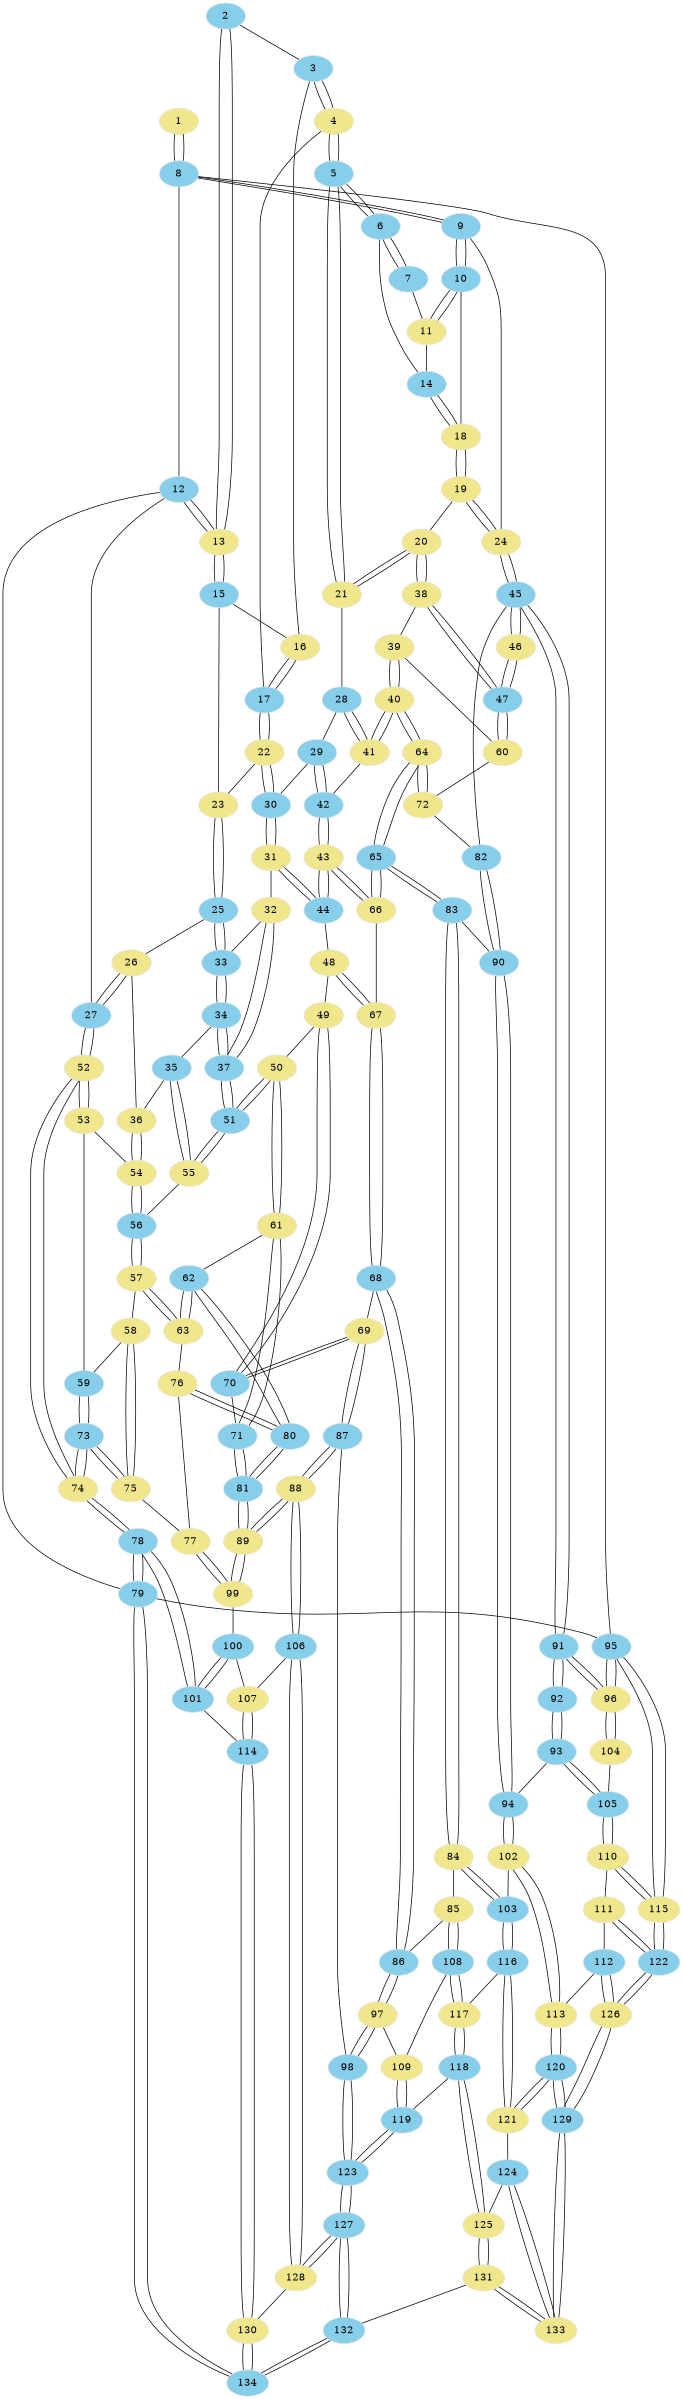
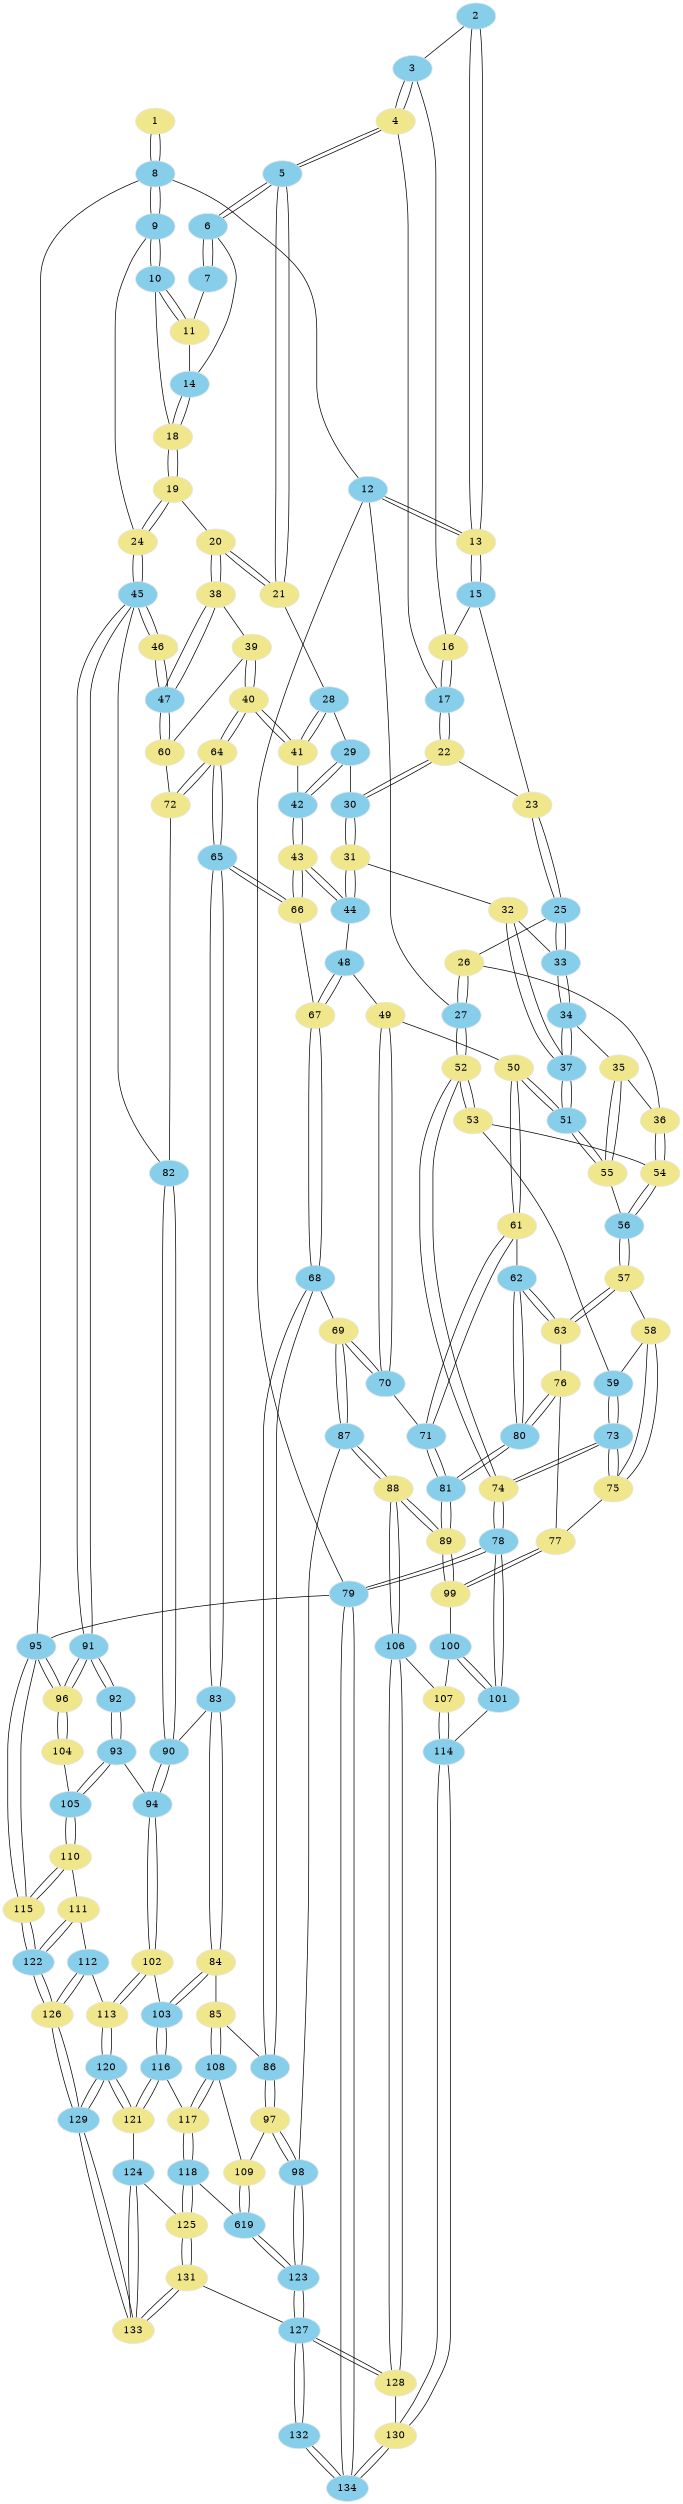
  graph {
    node [color=gray90 fillcolor=skyblue style=filled]
    1 [fillcolor=khaki]
    8
    2
    3
    13 [fillcolor=khaki]
    9
    12
    95
    4 [fillcolor=khaki]
    16 [fillcolor=khaki]
    15
    5
    17
    6
    21 [fillcolor=khaki]
    22 [fillcolor=khaki]
    7
    14
    28
    11 [fillcolor=khaki]
    18 [fillcolor=khaki]
    10
    24 [fillcolor=khaki]
    27
    79
    96 [fillcolor=khaki]
    115 [fillcolor=khaki]
    45
    19 [fillcolor=khaki]
    52 [fillcolor=khaki]
    134
    23 [fillcolor=khaki]
    25
    30
    20 [fillcolor=khaki]
    38 [fillcolor=khaki]
    39 [fillcolor=khaki]
    47
    29
    41 [fillcolor=khaki]
    31 [fillcolor=khaki]
    26 [fillcolor=khaki]
    33
    46 [fillcolor=khaki]
    91
    82
    36 [fillcolor=khaki]
    34
    54 [fillcolor=khaki]
    53 [fillcolor=khaki]
    74 [fillcolor=khaki]
    42
    43 [fillcolor=khaki]
    32 [fillcolor=khaki]
    44
    37
-   48 [fillcolor=khaki]
+   48
    51
-   35
+   35 [fillcolor=khaki]
    55 [fillcolor=khaki]
    56
    40 [fillcolor=khaki]
    60 [fillcolor=khaki]
    64 [fillcolor=khaki]
    72 [fillcolor=khaki]
    65
    66 [fillcolor=khaki]
    67 [fillcolor=khaki]
    49 [fillcolor=khaki]
    92
    90
    50 [fillcolor=khaki]
    70
    68
    61 [fillcolor=khaki]
    71
    62
    59
    78
    73
    57 [fillcolor=khaki]
    58 [fillcolor=khaki]
    63 [fillcolor=khaki]
    75 [fillcolor=khaki]
    76 [fillcolor=khaki]
    77 [fillcolor=khaki]
    80
    81
    83
    84 [fillcolor=khaki]
    69 [fillcolor=khaki]
    86
    87
    97 [fillcolor=khaki]
    88 [fillcolor=khaki]
    98
    89 [fillcolor=khaki]
    101
    99 [fillcolor=khaki]
    100
    114
    94
    85 [fillcolor=khaki]
    103
    108
    116
    109 [fillcolor=khaki]
    117 [fillcolor=khaki]
    106
    123
    107 [fillcolor=khaki]
    128 [fillcolor=khaki]
    102 [fillcolor=khaki]
    93
    104 [fillcolor=khaki]
    105
    110 [fillcolor=khaki]
    113 [fillcolor=khaki]
    122
-   119
+   119 [label=619]
    127
    130 [fillcolor=khaki]
    120
    121 [fillcolor=khaki]
    111 [fillcolor=khaki]
    118
    112
    126 [fillcolor=khaki]
    129
    124
    125 [fillcolor=khaki]
    131 [fillcolor=khaki]
    133 [fillcolor=khaki]
    132
    1 -- 8
    1 -- 8
    8 -- 9
    8 -- 9
    8 -- 12
    8 -- 95
    2 -- 3
    2 -- 13
    2 -- 13
    3 -- 4
    3 -- 4
    3 -- 16
    13 -- 15
    13 -- 15
    9 -- 10
    9 -- 10
    9 -- 24
    12 -- 13
    12 -- 13
    12 -- 27
    12 -- 79
    95 -- 96
    95 -- 96
    95 -- 115
    95 -- 115
    4 -- 5
    4 -- 5
    4 -- 17
    16 -- 17
    16 -- 17
    15 -- 16
    15 -- 23
    5 -- 6
    5 -- 6
    5 -- 21
    5 -- 21
    17 -- 22
    17 -- 22
    6 -- 7
    6 -- 7
    6 -- 14
    21 -- 28
    22 -- 23
    22 -- 30
    22 -- 30
    7 -- 11
    14 -- 18
    14 -- 18
    28 -- 29
    28 -- 41
    28 -- 41
    11 -- 14
    18 -- 19
    18 -- 19
    10 -- 11
    10 -- 11
    10 -- 18
    24 -- 45
    24 -- 45
    27 -- 52
    27 -- 52
    79 -- 95
    79 -- 134
    79 -- 134
    96 -- 104
    96 -- 104
    115 -- 122
    115 -- 122
    45 -- 46
    45 -- 46
    45 -- 91
    45 -- 91
    45 -- 82
    19 -- 24
    19 -- 24
    19 -- 20
    52 -- 53
    52 -- 53
    52 -- 74
    52 -- 74
    23 -- 25
    23 -- 25
    25 -- 26
    25 -- 33
    25 -- 33
    30 -- 31
    30 -- 31
    20 -- 21
    20 -- 21
    20 -- 38
    20 -- 38
    38 -- 39
    38 -- 47
    38 -- 47
    39 -- 40
    39 -- 40
    39 -- 60
    47 -- 60
    47 -- 60
    29 -- 30
    29 -- 42
    29 -- 42
    41 -- 42
    31 -- 32
    31 -- 44
    31 -- 44
    26 -- 27
    26 -- 27
    26 -- 36
    33 -- 34
    33 -- 34
    46 -- 47
    46 -- 47
    91 -- 96
    91 -- 96
    91 -- 92
    91 -- 92
    82 -- 90
    82 -- 90
    36 -- 54
    36 -- 54
    34 -- 37
    34 -- 37
    34 -- 35
    54 -- 56
    54 -- 56
    53 -- 54
    53 -- 59
    74 -- 78
    74 -- 78
    42 -- 43
    42 -- 43
    43 -- 44
    43 -- 44
    43 -- 66
    43 -- 66
    32 -- 33
    32 -- 37
    32 -- 37
    44 -- 48
    37 -- 51
    37 -- 51
    48 -- 67
    48 -- 67
    48 -- 49
    51 -- 55
    51 -- 55
    35 -- 36
    35 -- 55
    35 -- 55
    55 -- 56
    56 -- 57
    56 -- 57
    40 -- 41
    40 -- 41
    40 -- 64
    40 -- 64
    60 -- 72
    64 -- 72
    64 -- 72
    64 -- 65
    64 -- 65
    72 -- 82
    65 -- 66
    65 -- 66
    65 -- 83
    65 -- 83
    66 -- 67
    67 -- 68
    67 -- 68
    49 -- 50
    49 -- 70
    49 -- 70
    92 -- 93
    92 -- 93
    90 -- 94
    90 -- 94
    50 -- 51
    50 -- 51
    50 -- 61
    50 -- 61
    70 -- 71
    68 -- 69
    68 -- 86
    68 -- 86
    61 -- 71
    61 -- 71
    61 -- 62
    71 -- 81
    71 -- 81
    62 -- 63
    62 -- 63
    62 -- 80
    62 -- 80
    59 -- 73
    59 -- 73
    78 -- 79
    78 -- 79
    78 -- 101
    78 -- 101
    73 -- 74
    73 -- 74
    73 -- 75
    73 -- 75
    57 -- 58
    57 -- 63
    57 -- 63
    58 -- 59
    58 -- 75
    58 -- 75
    63 -- 76
    75 -- 77
    76 -- 77
    76 -- 80
    76 -- 80
    77 -- 99
    77 -- 99
    80 -- 81
    80 -- 81
    81 -- 89
    81 -- 89
    83 -- 90
    83 -- 84
    83 -- 84
    84 -- 85
    84 -- 103
    84 -- 103
    69 -- 70
    69 -- 70
    69 -- 87
    69 -- 87
    86 -- 97
    86 -- 97
    87 -- 88
    87 -- 88
    87 -- 98
    97 -- 98
    97 -- 98
    97 -- 109
    88 -- 89
    88 -- 89
    88 -- 106
    88 -- 106
    98 -- 123
    98 -- 123
    89 -- 99
    89 -- 99
    101 -- 114
    99 -- 100
    100 -- 101
    100 -- 101
    100 -- 107
    114 -- 130
    114 -- 130
    94 -- 102
    94 -- 102
    85 -- 86
    85 -- 108
    85 -- 108
    103 -- 116
    103 -- 116
    108 -- 109
    108 -- 117
    108 -- 117
    116 -- 117
    116 -- 121
    116 -- 121
    109 -- 119
    109 -- 119
    117 -- 118
    117 -- 118
    106 -- 107
    106 -- 128
    106 -- 128
    123 -- 127
    123 -- 127
    107 -- 114
    107 -- 114
    128 -- 130
    102 -- 103
    102 -- 113
    102 -- 113
    93 -- 94
    93 -- 105
    93 -- 105
    104 -- 105
    105 -- 110
    105 -- 110
    110 -- 115
    110 -- 115
    110 -- 111
    113 -- 120
    113 -- 120
    122 -- 126
    122 -- 126
    119 -- 123
    119 -- 123
    127 -- 128
    127 -- 128
    127 -- 132
    127 -- 132
    130 -- 134
    130 -- 134
    120 -- 121
    120 -- 121
    120 -- 129
    120 -- 129
    121 -- 124
    111 -- 122
    111 -- 122
    111 -- 112
    118 -- 119
    118 -- 125
    118 -- 125
    112 -- 113
    112 -- 126
    112 -- 126
    126 -- 129
    126 -- 129
    129 -- 133
    129 -- 133
    124 -- 125
    124 -- 133
    124 -- 133
    125 -- 131
    125 -- 131
    131 -- 133
    131 -- 133
-   131 -- 132
+   131 -- 127
    132 -- 134
    132 -- 134
  }
